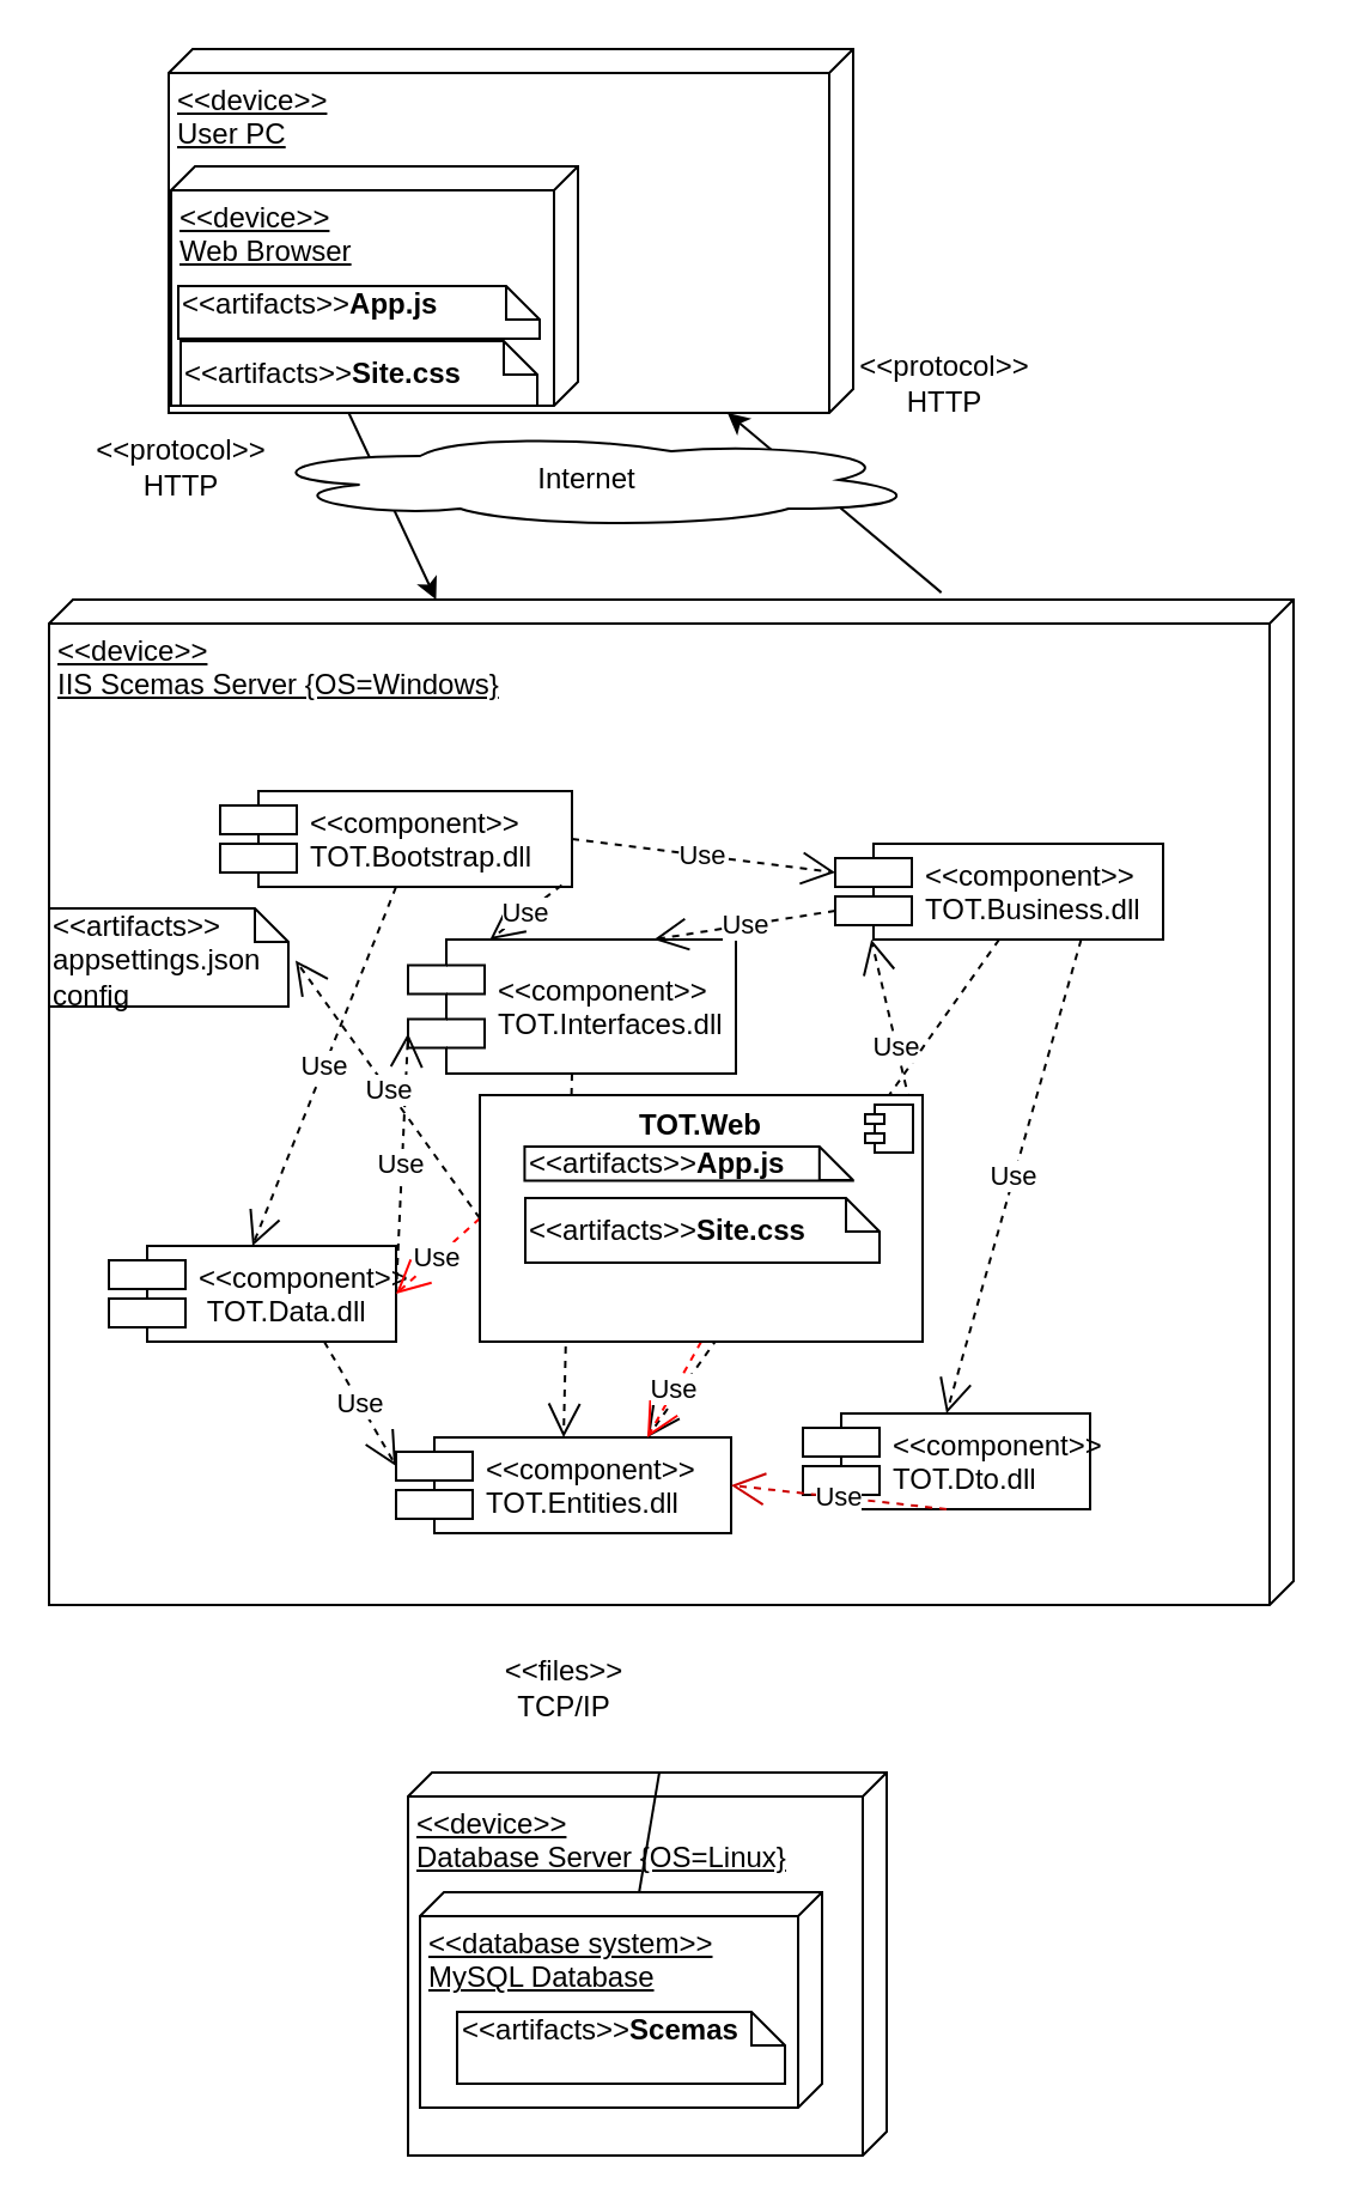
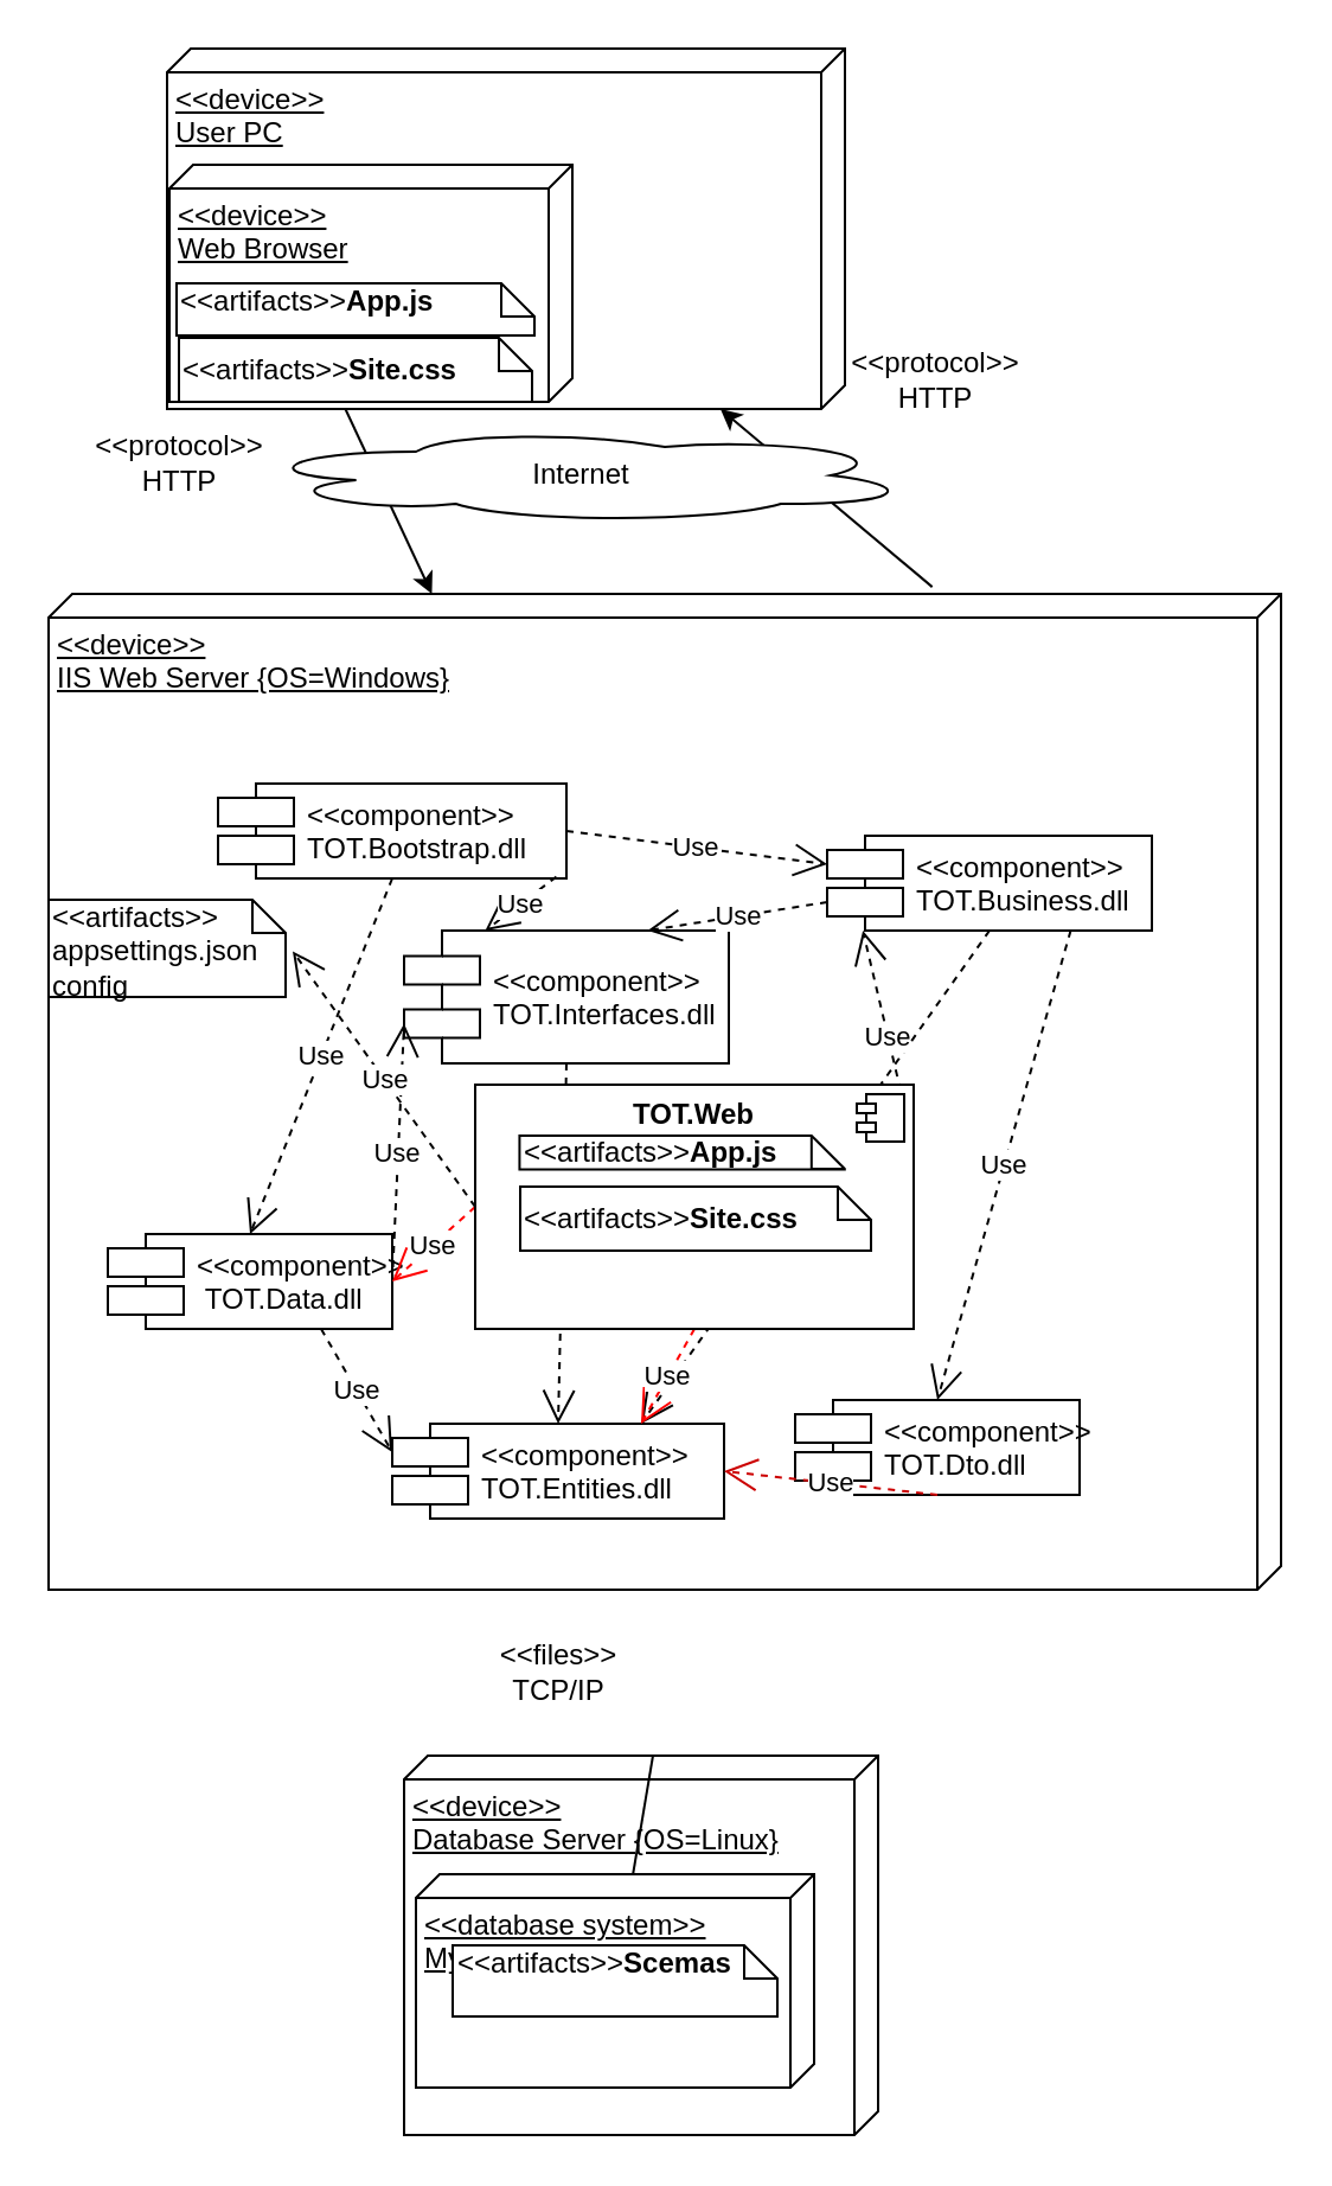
  <mxCell id="0" />
  <mxCell id="1" parent="0" />
- <mxCell id="2" value="&amp;lt;&amp;lt;device&amp;gt;&amp;gt;&lt;br&gt;IIS Scemas Server {OS=Windows}" style="verticalAlign=top;align=left;spacingTop=8;spacingLeft=2;spacingRight=12;shape=cube;size=10;direction=south;fontStyle=4;html=1;" vertex="1" parent="1"><mxGeometry x="20" y="250" width="520" height="420" as="geometry" /></mxCell>
+ <mxCell id="2" value="&amp;lt;&amp;lt;device&amp;gt;&amp;gt;&lt;br&gt;IIS Web Server {OS=Windows}" style="verticalAlign=top;align=left;spacingTop=8;spacingLeft=2;spacingRight=12;shape=cube;size=10;direction=south;fontStyle=4;html=1;" vertex="1" parent="1"><mxGeometry x="20" y="250" width="520" height="420" as="geometry" /></mxCell>
  <mxCell id="3" value="&lt;&lt;component&gt;&gt;&#10;TOT.Bootstrap.dll" style="shape=component;align=left;spacingLeft=36;" vertex="1" parent="1"><mxGeometry x="91.5" y="330" width="147" height="40" as="geometry" /></mxCell>
  <mxCell id="4" value="&lt;&lt;component&gt;&gt;&#10;TOT.Business.dll" style="shape=component;align=left;spacingLeft=36;" vertex="1" parent="1"><mxGeometry x="348.5" y="352" width="137" height="40" as="geometry" /></mxCell>
  <mxCell id="5" value="&lt;&lt;component&gt;&gt;&#10; TOT.Data.dll" style="shape=component;align=left;spacingLeft=36;" vertex="1" parent="1"><mxGeometry x="45" y="520" width="120" height="40" as="geometry" /></mxCell>
  <mxCell id="6" value="&lt;&lt;component&gt;&gt;&#10;TOT.Dto.dll" style="shape=component;align=left;spacingLeft=36;" vertex="1" parent="1"><mxGeometry x="335" y="590" width="120" height="40" as="geometry" /></mxCell>
  <mxCell id="7" value="&lt;&lt;component&gt;&gt;&#10;TOT.Entities.dll" style="shape=component;align=left;spacingLeft=36;" vertex="1" parent="1"><mxGeometry x="165" y="600" width="140" height="40" as="geometry" /></mxCell>
  <mxCell id="8" value="&lt;&lt;component&gt;&gt;&#10;TOT.Interfaces.dll" style="shape=component;align=left;spacingLeft=36;" vertex="1" parent="1"><mxGeometry x="170" y="392" width="137" height="56" as="geometry" /></mxCell>
  <mxCell id="9" value="Use" style="endArrow=open;endSize=12;dashed=1;html=1;entryX=0.5;entryY=0;entryDx=0;entryDy=0;exitX=0.5;exitY=1;exitDx=0;exitDy=0;" edge="1" parent="1" source="8" target="7"><mxGeometry width="160" relative="1" as="geometry"><mxPoint x="-48.5" y="720" as="sourcePoint" /><mxPoint x="111.5" y="720" as="targetPoint" /></mxGeometry></mxCell>
  <mxCell id="10" value="Use" style="endArrow=open;endSize=12;dashed=1;html=1;entryX=1;entryY=0.5;entryDx=0;entryDy=0;exitX=0.5;exitY=1;exitDx=0;exitDy=0;strokeColor=#CC0000;" edge="1" parent="1" source="6" target="7"><mxGeometry width="160" relative="1" as="geometry"><mxPoint x="271.5" y="526" as="sourcePoint" /><mxPoint x="275" y="610" as="targetPoint" /></mxGeometry></mxCell>
  <mxCell id="11" value="Use" style="endArrow=open;endSize=12;dashed=1;html=1;entryX=0;entryY=0.7;entryDx=0;entryDy=0;exitX=1;exitY=0.5;exitDx=0;exitDy=0;" edge="1" parent="1" source="5" target="8"><mxGeometry width="160" relative="1" as="geometry"><mxPoint x="271.5" y="526" as="sourcePoint" /><mxPoint x="275" y="610" as="targetPoint" /></mxGeometry></mxCell>
  <mxCell id="12" value="Use" style="endArrow=open;endSize=12;dashed=1;html=1;entryX=0;entryY=0.3;entryDx=0;entryDy=0;exitX=0.75;exitY=1;exitDx=0;exitDy=0;" edge="1" parent="1" source="5" target="7"><mxGeometry width="160" relative="1" as="geometry"><mxPoint x="281.5" y="536" as="sourcePoint" /><mxPoint x="285" y="620" as="targetPoint" /></mxGeometry></mxCell>
  <mxCell id="13" value="Use" style="endArrow=open;endSize=12;dashed=1;html=1;entryX=0.75;entryY=0;entryDx=0;entryDy=0;exitX=0;exitY=0.7;exitDx=0;exitDy=0;" edge="1" parent="1" source="4" target="8"><mxGeometry width="160" relative="1" as="geometry"><mxPoint x="471.5" y="586" as="sourcePoint" /><mxPoint x="343.5" y="638" as="targetPoint" /></mxGeometry></mxCell>
  <mxCell id="14" value="Use" style="endArrow=open;endSize=12;dashed=1;html=1;entryX=0.5;entryY=0;entryDx=0;entryDy=0;exitX=0.75;exitY=1;exitDx=0;exitDy=0;" edge="1" parent="1" source="4" target="6"><mxGeometry width="160" relative="1" as="geometry"><mxPoint x="481.5" y="596" as="sourcePoint" /><mxPoint x="353.5" y="648" as="targetPoint" /></mxGeometry></mxCell>
  <mxCell id="15" value="Use" style="endArrow=open;endSize=12;dashed=1;html=1;entryX=0.75;entryY=0;entryDx=0;entryDy=0;exitX=0.5;exitY=1;exitDx=0;exitDy=0;" edge="1" parent="1" source="4" target="7"><mxGeometry width="160" relative="1" as="geometry"><mxPoint x="491.5" y="606" as="sourcePoint" /><mxPoint x="363.5" y="658" as="targetPoint" /></mxGeometry></mxCell>
  <mxCell id="16" value="Use" style="endArrow=open;endSize=12;dashed=1;html=1;entryX=0;entryY=0.3;entryDx=0;entryDy=0;exitX=1;exitY=0.5;exitDx=0;exitDy=0;" edge="1" parent="1" source="3" target="4"><mxGeometry width="160" relative="1" as="geometry"><mxPoint x="264.5" y="250" as="sourcePoint" /><mxPoint x="218.75" y="318" as="targetPoint" /></mxGeometry></mxCell>
  <mxCell id="17" value="Use" style="endArrow=open;endSize=12;dashed=1;html=1;entryX=0.5;entryY=0;entryDx=0;entryDy=0;exitX=0.5;exitY=1;exitDx=0;exitDy=0;" edge="1" parent="1" source="3" target="5"><mxGeometry width="160" relative="1" as="geometry"><mxPoint x="361.5" y="412" as="sourcePoint" /><mxPoint x="315.75" y="480" as="targetPoint" /></mxGeometry></mxCell>
  <mxCell id="18" value="Use" style="endArrow=open;endSize=12;dashed=1;html=1;entryX=0.25;entryY=0;entryDx=0;entryDy=0;exitX=0.971;exitY=0.983;exitDx=0;exitDy=0;exitPerimeter=0;" edge="1" parent="1" source="3" target="8"><mxGeometry width="160" relative="1" as="geometry"><mxPoint x="371.5" y="422" as="sourcePoint" /><mxPoint x="325.75" y="490" as="targetPoint" /></mxGeometry></mxCell>
  <mxCell id="19" value="Use" style="endArrow=open;endSize=12;dashed=1;html=1;exitX=0;exitY=0.5;exitDx=0;exitDy=0;entryX=1;entryY=0.5;entryDx=0;entryDy=0;strokeColor=#FF0000;" edge="1" parent="1" source="22" target="5"><mxGeometry width="160" relative="1" as="geometry"><mxPoint x="213.5" y="615" as="sourcePoint" /><mxPoint x="531.5" y="210" as="targetPoint" /></mxGeometry></mxCell>
  <mxCell id="20" value="Use" style="endArrow=open;endSize=12;dashed=1;html=1;entryX=0.11;entryY=1;entryDx=0;entryDy=0;exitX=1;exitY=0.25;exitDx=0;exitDy=0;entryPerimeter=0;" edge="1" parent="1" source="22" target="4"><mxGeometry width="160" relative="1" as="geometry"><mxPoint x="372.5" y="525" as="sourcePoint" /><mxPoint x="351.5" y="378" as="targetPoint" /></mxGeometry></mxCell>
  <mxCell id="21" value="Use" style="endArrow=open;endSize=12;dashed=1;html=1;entryX=0.75;entryY=0;entryDx=0;entryDy=0;exitX=0.5;exitY=1;exitDx=0;exitDy=0;strokeColor=#FF0000;" edge="1" parent="1" source="22" target="7"><mxGeometry width="160" relative="1" as="geometry"><mxPoint x="253.25" y="660" as="sourcePoint" /><mxPoint x="426.5" y="360" as="targetPoint" /></mxGeometry></mxCell>
  <mxCell id="22" value="&lt;p style=&quot;margin: 0px ; margin-top: 6px ; text-align: center&quot;&gt;&lt;b&gt;TOT.Web&lt;/b&gt;&lt;/p&gt;" style="align=left;overflow=fill;html=1;" vertex="1" parent="1"><mxGeometry x="200" y="457" width="185" height="103" as="geometry" /></mxCell>
  <mxCell id="23" value="" style="shape=component;jettyWidth=8;jettyHeight=4;" vertex="1" parent="22"><mxGeometry x="1" width="20" height="20" relative="1" as="geometry"><mxPoint x="-24" y="4" as="offset" /></mxGeometry></mxCell>
  <mxCell id="24" value="&lt;span style=&quot;white-space: nowrap&quot;&gt;&amp;lt;&amp;lt;artifacts&amp;gt;&amp;gt;&lt;/span&gt;&lt;b style=&quot;white-space: nowrap ; text-align: center&quot;&gt;App.js&lt;/b&gt;&lt;span style=&quot;white-space: nowrap&quot;&gt;&lt;br&gt;&lt;/span&gt;" style="shape=note;whiteSpace=wrap;html=1;size=14;verticalAlign=top;align=left;spacingTop=-6;" vertex="1" parent="22"><mxGeometry x="18.708" y="21.458" width="137.191" height="14.306" as="geometry" /></mxCell>
  <mxCell id="25" value="&lt;p style=&quot;white-space: nowrap ; margin: 6px 0px 0px ; text-align: center&quot;&gt;&lt;span style=&quot;text-align: left&quot;&gt;&amp;lt;&amp;lt;artifacts&amp;gt;&amp;gt;&lt;/span&gt;&lt;b&gt;Site.css&lt;/b&gt;&lt;/p&gt;&lt;div&gt;&lt;b&gt;&lt;br&gt;&lt;/b&gt;&lt;/div&gt;" style="shape=note;whiteSpace=wrap;html=1;size=14;verticalAlign=top;align=left;spacingTop=-6;" vertex="1" parent="22"><mxGeometry x="19" y="43" width="148" height="27" as="geometry" /></mxCell>
  <mxCell id="26" value="&amp;lt;&amp;lt;device&amp;gt;&amp;gt;&lt;br&gt;Database Server {OS=Linux}" style="verticalAlign=top;align=left;spacingTop=8;spacingLeft=2;spacingRight=12;shape=cube;size=10;direction=south;fontStyle=4;html=1;" vertex="1" parent="1"><mxGeometry x="170" y="740" width="200" height="160" as="geometry" /></mxCell>
  <mxCell id="27" value="&amp;lt;&amp;lt;database system&amp;gt;&amp;gt;&lt;br&gt;MySQL Database" style="verticalAlign=top;align=left;spacingTop=8;spacingLeft=2;spacingRight=12;shape=cube;size=10;direction=south;fontStyle=4;html=1;" vertex="1" parent="1"><mxGeometry x="175" y="790" width="168" height="90" as="geometry" /></mxCell>
  <mxCell id="28" value="&amp;lt;&amp;lt;device&amp;gt;&amp;gt;&lt;br&gt;User PC" style="verticalAlign=top;align=left;spacingTop=8;spacingLeft=2;spacingRight=12;shape=cube;size=10;direction=south;fontStyle=4;html=1;" vertex="1" parent="1"><mxGeometry x="70" y="20" width="286" height="152" as="geometry" /></mxCell>
  <mxCell id="29" value="&amp;lt;&amp;lt;device&amp;gt;&amp;gt;&lt;br&gt;Web Browser" style="verticalAlign=top;align=left;spacingTop=8;spacingLeft=2;spacingRight=12;shape=cube;size=10;direction=south;fontStyle=4;html=1;" vertex="1" parent="1"><mxGeometry x="71" y="69" width="170" height="100" as="geometry" /></mxCell>
  <mxCell id="30" value="&lt;span style=&quot;white-space: nowrap&quot;&gt;&amp;lt;&amp;lt;artifacts&amp;gt;&amp;gt;&lt;/span&gt;&lt;b style=&quot;white-space: nowrap ; text-align: center&quot;&gt;App.js&lt;/b&gt;&lt;span style=&quot;white-space: nowrap&quot;&gt;&lt;br&gt;&lt;/span&gt;" style="shape=note;whiteSpace=wrap;html=1;size=14;verticalAlign=top;align=left;spacingTop=-6;" vertex="1" parent="1"><mxGeometry x="74" y="119" width="151" height="22" as="geometry" /></mxCell>
  <mxCell id="31" value="&lt;p style=&quot;white-space: nowrap ; margin: 6px 0px 0px ; text-align: center&quot;&gt;&lt;span style=&quot;text-align: left&quot;&gt;&amp;lt;&amp;lt;artifacts&amp;gt;&amp;gt;&lt;/span&gt;&lt;b&gt;Site.css&lt;/b&gt;&lt;/p&gt;&lt;div&gt;&lt;b&gt;&lt;br&gt;&lt;/b&gt;&lt;/div&gt;" style="shape=note;whiteSpace=wrap;html=1;size=14;verticalAlign=top;align=left;spacingTop=-6;" vertex="1" parent="1"><mxGeometry x="75" y="142" width="149" height="27" as="geometry" /></mxCell>
  <mxCell id="32" value="" style="endArrow=none;html=1;exitX=0;exitY=0;exitDx=0;exitDy=95;exitPerimeter=0;" edge="1" parent="1" source="26" target="27"><mxGeometry width="50" height="50" relative="1" as="geometry"><mxPoint x="190" y="790" as="sourcePoint" /><mxPoint x="240" y="740" as="targetPoint" /></mxGeometry></mxCell>
  <mxCell id="33" value="&amp;lt;&amp;lt;files&amp;gt;&amp;gt;&lt;br&gt;TCP/IP" style="text;html=1;align=center;verticalAlign=middle;resizable=0;points=[];;autosize=1;" vertex="1" parent="1"><mxGeometry x="190" y="690" width="90" height="30" as="geometry" /></mxCell>
  <mxCell id="34" value="" style="endArrow=classic;html=1;exitX=1;exitY=0.737;exitDx=0;exitDy=0;exitPerimeter=0;" edge="1" parent="1" source="28" target="2"><mxGeometry width="50" height="50" relative="1" as="geometry"><mxPoint x="-10" y="170" as="sourcePoint" /><mxPoint x="50" y="190" as="targetPoint" /></mxGeometry></mxCell>
  <mxCell id="35" value="" style="endArrow=classic;html=1;exitX=-0.007;exitY=0.283;exitDx=0;exitDy=0;exitPerimeter=0;" edge="1" parent="1" source="2" target="28"><mxGeometry width="50" height="50" relative="1" as="geometry"><mxPoint x="400" y="210" as="sourcePoint" /><mxPoint x="450" y="160" as="targetPoint" /></mxGeometry></mxCell>
  <mxCell id="36" value="Internet" style="ellipse;shape=cloud;whiteSpace=wrap;html=1;" vertex="1" parent="1"><mxGeometry x="105" y="180" width="280" height="40" as="geometry" /></mxCell>
- <mxCell id="37" value="&lt;div style=&quot;text-align: center&quot;&gt;&lt;span style=&quot;white-space: nowrap&quot;&gt;&amp;lt;&amp;lt;artifacts&amp;gt;&amp;gt;&lt;b&gt;Scemas&lt;/b&gt;&lt;/span&gt;&lt;/div&gt;" style="shape=note;whiteSpace=wrap;html=1;size=14;verticalAlign=top;align=left;spacingTop=-6;" vertex="1" parent="1"><mxGeometry x="190.5" y="840" width="137" height="30" as="geometry" /></mxCell>
+ <mxCell id="37" value="&lt;div style=&quot;text-align: center&quot;&gt;&lt;span style=&quot;white-space: nowrap&quot;&gt;&amp;lt;&amp;lt;artifacts&amp;gt;&amp;gt;&lt;b&gt;Scemas&lt;/b&gt;&lt;/span&gt;&lt;/div&gt;" style="shape=note;whiteSpace=wrap;html=1;size=14;verticalAlign=top;align=left;spacingTop=-6;" vertex="1" parent="1"><mxGeometry x="190.5" y="820" width="137" height="30" as="geometry" /></mxCell>
  <mxCell id="38" value="&lt;span style=&quot;white-space: nowrap&quot;&gt;&amp;lt;&amp;lt;artifacts&amp;gt;&amp;gt;&lt;/span&gt;&lt;br&gt;appsettings.json&lt;br&gt;config" style="shape=note;whiteSpace=wrap;html=1;size=14;verticalAlign=top;align=left;spacingTop=-6;" vertex="1" parent="1"><mxGeometry x="20" y="379" width="100" height="41" as="geometry" /></mxCell>
  <mxCell id="39" value="Use" style="endArrow=open;endSize=12;dashed=1;html=1;entryX=1.03;entryY=0.529;entryDx=0;entryDy=0;exitX=0;exitY=0.5;exitDx=0;exitDy=0;entryPerimeter=0;" edge="1" parent="1" source="22" target="38"><mxGeometry width="160" relative="1" as="geometry"><mxPoint x="175" y="380" as="sourcePoint" /><mxPoint x="115" y="530" as="targetPoint" /></mxGeometry></mxCell>
  <mxCell id="40" value="&amp;lt;&amp;lt;protocol&amp;gt;&amp;gt;&lt;br&gt;HTTP" style="text;html=1;align=center;verticalAlign=middle;resizable=0;points=[];;autosize=1;" vertex="1" parent="1"><mxGeometry x="30" y="180" width="90" height="30" as="geometry" /></mxCell>
  <mxCell id="41" value="&amp;lt;&amp;lt;protocol&amp;gt;&amp;gt;&lt;br&gt;HTTP" style="text;html=1;align=center;verticalAlign=middle;resizable=0;points=[];;autosize=1;" vertex="1" parent="1"><mxGeometry x="348.5" y="144.5" width="90" height="30" as="geometry" /></mxCell>
